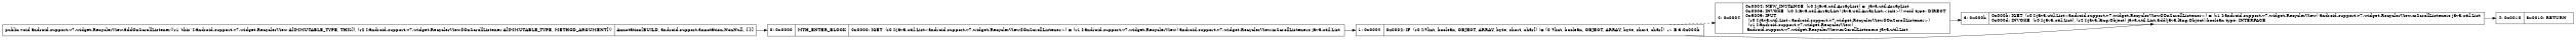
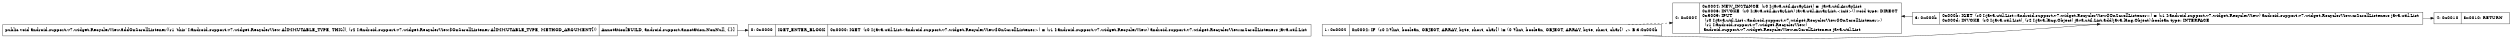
  digraph {
    rankdir=LR
    node [shape=record]
-   n1 [label="{0\:\ 0x0000|MTH_ENTER_BLOCK\l|0x0000: IGET  (r0 I:java.util.List\<android.support.v7.widget.RecyclerView$OnScrollListener\>) = (r1 I:android.support.v7.widget.RecyclerView) android.support.v7.widget.RecyclerView.mScrollListeners java.util.List \l}"]
+   n1 [label="{0\:\ 0x0000|IGET_ENTER_BLOCK\l|0x0000: IGET  (r0 I:java.util.List\<android.support.v7.widget.RecyclerView$OnScrollListener\>) = (r1 I:android.support.v7.widget.RecyclerView) android.support.v7.widget.RecyclerView.mScrollListeners java.util.List \l}"]
    n2 [label="{1\:\ 0x0002|0x0002: IF  (r0 I:?[int, boolean, OBJECT, ARRAY, byte, short, char]) != (0 ?[int, boolean, OBJECT, ARRAY, byte, short, char])  \-\> B:3:0x000b \l}"]
    n3 [label="{2\:\ 0x0004|0x0004: NEW_INSTANCE  (r0 I:java.util.ArrayList) =  java.util.ArrayList \l0x0006: INVOKE  (r0 I:java.util.ArrayList) java.util.ArrayList.\<init\>():void type: DIRECT \l0x5009: IPUT  \l  (r0 I:java.util.List\<android.support.v7.widget.RecyclerView$OnScrollListener\>)\l  (r1 I:android.support.v7.widget.RecyclerView)\l android.support.v7.widget.RecyclerView.mScrollListeners java.util.List \l}"]
    n4 [label="{3\:\ 0x000b|0x000b: IGET  (r0 I:java.util.List\<android.support.v7.widget.RecyclerView$OnScrollListener\>) = (r1 I:android.support.v7.widget.RecyclerView) android.support.v7.widget.RecyclerView.mScrollListeners java.util.List \l0x000d: INVOKE  (r0 I:java.util.List), (r2 I:java.lang.Object) java.util.List.add(java.lang.Object):boolean type: INTERFACE \l}"]
    n5 [label="{4\:\ 0x0010|8x0010: RETURN   \l}"]
    n6 [label="{public void android.support.v7.widget.RecyclerView.addOnScrollListener((r1 'this' I:android.support.v7.widget.RecyclerView A[IMMUTABLE_TYPE, THIS]), (r2 I:android.support.v7.widget.RecyclerView$OnScrollListener A[IMMUTABLE_TYPE, METHOD_ARGUMENT]))  | Annotation[BUILD, android.support.annotation.NonNull, \{\}]\l}"]
-   n1 -> n2
    n2 -> n3 [style=dashed]
    n2 -> n4
-   n3 -> n4
+   n4 -> n3
    n4 -> n5
    n6 -> n1
  }
